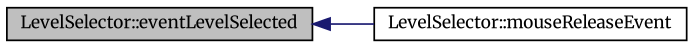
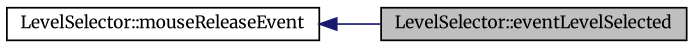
  digraph {
    rankdir=LR
    fontname=Merriweather
    node [color=black fontname=Merriweather fontsize=10 shape=record style=filled]
    n1 [fillcolor=grey75 fontcolor=black height=0.2 label="LevelSelector::eventLevelSelected" width=0.4]
    n2 [fillcolor=white height=0.2 label="LevelSelector::mouseReleaseEvent" width=0.4]
-   n1 -> n2 [color=midnightblue dir=back fontname=Merriweather fontsize=10 labelfontname=Helvetica labelfontsize=10 style=solid]
+   n2 -> n1 [color=midnightblue dir=back fontname=Merriweather fontsize=10 labelfontname=Helvetica labelfontsize=10 style=solid]
  }
